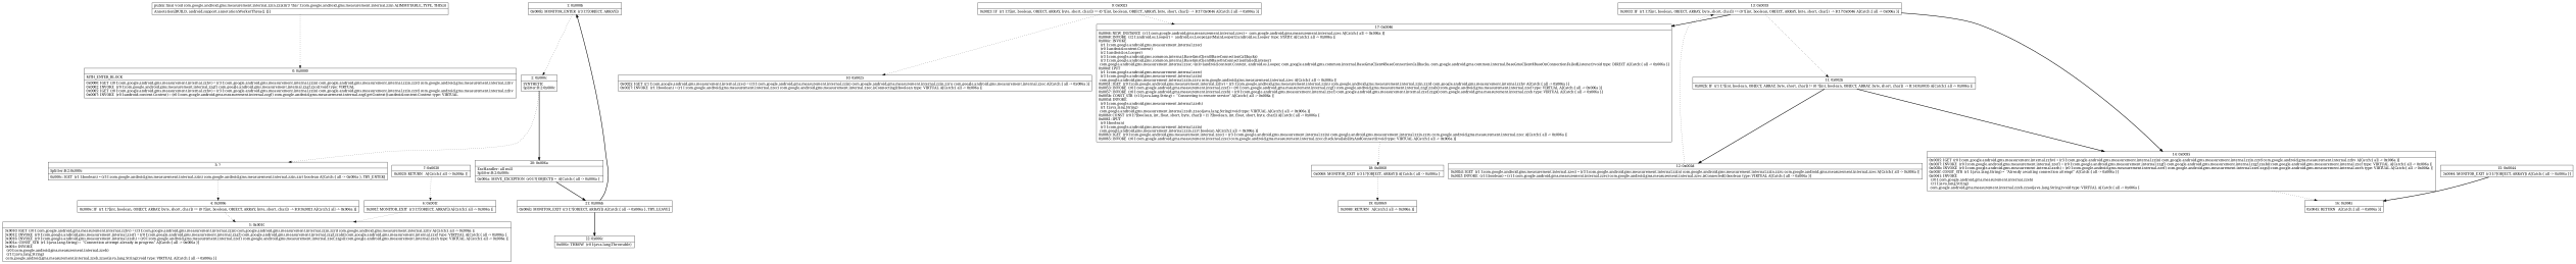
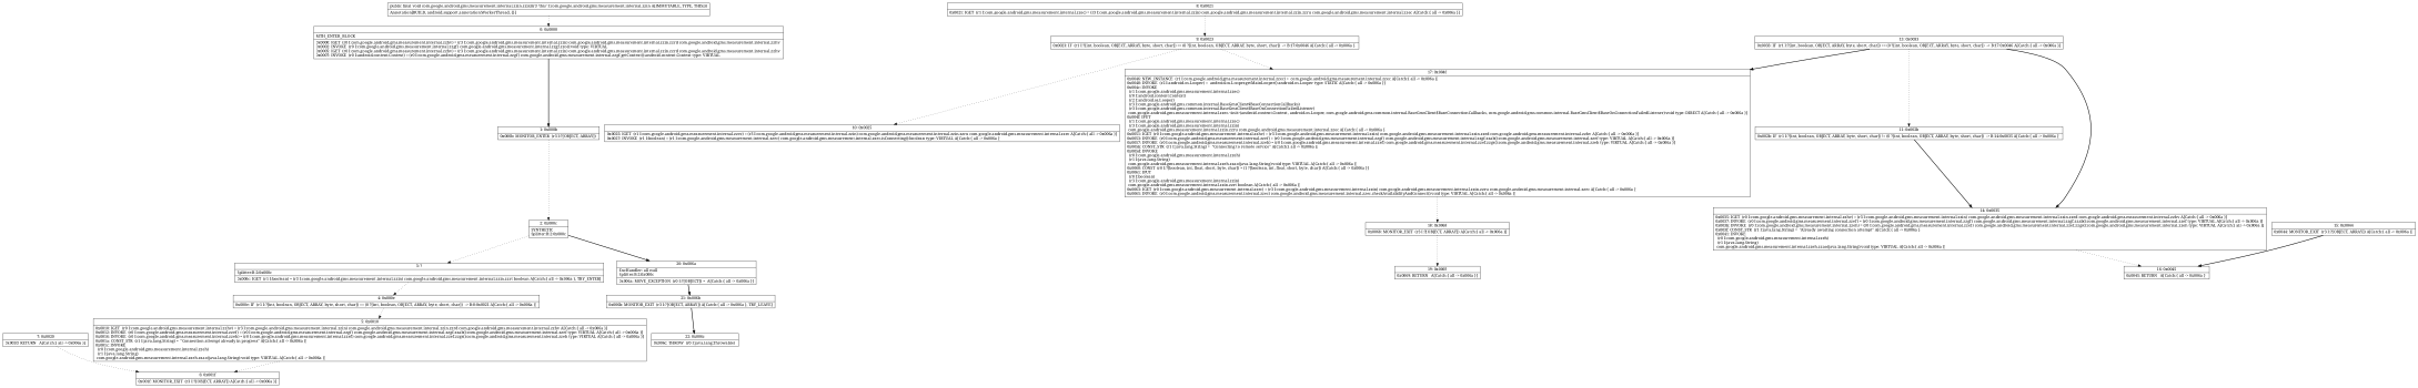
  digraph {
    fontname="Noto Serif"
    node [fontname="Noto Serif" shape=record]
    edge [fontname="Noto Serif" style=dotted]
    n1 [label="{0\:\ 0x0000|MTH_ENTER_BLOCK\l|0x0000: IGET  (r0 I:com.google.android.gms.measurement.internal.zzhv) = (r3 I:com.google.android.gms.measurement.internal.zzin) com.google.android.gms.measurement.internal.zzin.zzrd com.google.android.gms.measurement.internal.zzhv \l0x0002: INVOKE  (r0 I:com.google.android.gms.measurement.internal.zzgf) com.google.android.gms.measurement.internal.zzgf.zzo():void type: VIRTUAL \l0x0005: IGET  (r0 I:com.google.android.gms.measurement.internal.zzhv) = (r3 I:com.google.android.gms.measurement.internal.zzin) com.google.android.gms.measurement.internal.zzin.zzrd com.google.android.gms.measurement.internal.zzhv \l0x0007: INVOKE  (r0 I:android.content.Context) = (r0 I:com.google.android.gms.measurement.internal.zzgf) com.google.android.gms.measurement.internal.zzgf.getContext():android.content.Context type: VIRTUAL \l}"]
    n2 [label="{1\:\ 0x000b|0x000b: MONITOR_ENTER  (r3 I:?[OBJECT, ARRAY]) \l}"]
    n3 [label="{2\:\ 0x000c|SYNTHETIC\lSplitter:B:2:0x000c\l}"]
    n4 [label="{3\:\ ?|Splitter:B:2:0x000c\l|0x000c: IGET  (r1 I:boolean) = (r3 I:com.google.android.gms.measurement.internal.zzin) com.google.android.gms.measurement.internal.zzin.zzrt boolean A[Catch:\{ all \-\> 0x006a \}, TRY_ENTER]\l}"]
    n5 [label="{20\:\ 0x006a|ExcHandler: all null\lSplitter:B:2:0x000c\l|0x006a: MOVE_EXCEPTION  (r0 I:?[OBJECT]) =  A[Catch:\{ all \-\> 0x006a \}]\l}"]
    n6 [label="{4\:\ 0x000e|0x000e: IF  (r1 I:?[int, boolean, OBJECT, ARRAY, byte, short, char]) == (0 ?[int, boolean, OBJECT, ARRAY, byte, short, char])  \-\> B:8:0x0021 A[Catch:\{ all \-\> 0x006a \}]\l}"]
    n7 [label="{21\:\ 0x006b|0x006b: MONITOR_EXIT  (r3 I:?[OBJECT, ARRAY]) A[Catch:\{ all \-\> 0x006a \}, TRY_LEAVE]\l}"]
    n8 [label="{5\:\ 0x0010|0x0010: IGET  (r0 I:com.google.android.gms.measurement.internal.zzhv) = (r3 I:com.google.android.gms.measurement.internal.zzin) com.google.android.gms.measurement.internal.zzin.zzrd com.google.android.gms.measurement.internal.zzhv A[Catch:\{ all \-\> 0x006a \}]\l0x0012: INVOKE  (r0 I:com.google.android.gms.measurement.internal.zzef) = (r0 I:com.google.android.gms.measurement.internal.zzgf) com.google.android.gms.measurement.internal.zzgf.zzab():com.google.android.gms.measurement.internal.zzef type: VIRTUAL A[Catch:\{ all \-\> 0x006a \}]\l0x0016: INVOKE  (r0 I:com.google.android.gms.measurement.internal.zzeh) = (r0 I:com.google.android.gms.measurement.internal.zzef) com.google.android.gms.measurement.internal.zzef.zzgs():com.google.android.gms.measurement.internal.zzeh type: VIRTUAL A[Catch:\{ all \-\> 0x006a \}]\l0x001a: CONST_STR  (r1 I:java.lang.String) =  \"Connection attempt already in progress\" A[Catch:\{ all \-\> 0x006a \}]\l0x001c: INVOKE  \l  (r0 I:com.google.android.gms.measurement.internal.zzeh)\l  (r1 I:java.lang.String)\l com.google.android.gms.measurement.internal.zzeh.zzao(java.lang.String):void type: VIRTUAL A[Catch:\{ all \-\> 0x006a \}]\l}"]
    n9 [label="{6\:\ 0x001f|0x001f: MONITOR_EXIT  (r3 I:?[OBJECT, ARRAY]) A[Catch:\{ all \-\> 0x006a \}]\l}"]
+   n10 [label="{8\:\ 0x0021|0x0021: IGET  (r1 I:com.google.android.gms.measurement.internal.zzec) = (r3 I:com.google.android.gms.measurement.internal.zzin) com.google.android.gms.measurement.internal.zzin.zzru com.google.android.gms.measurement.internal.zzec A[Catch:\{ all \-\> 0x006a \}]\l}"]
    n11 [label="{9\:\ 0x0023|0x0023: IF  (r1 I:?[int, boolean, OBJECT, ARRAY, byte, short, char]) == (0 ?[int, boolean, OBJECT, ARRAY, byte, short, char])  \-\> B:17:0x0046 A[Catch:\{ all \-\> 0x006a \}]\l}"]
    n12 [label="{7\:\ 0x0020|0x0020: RETURN   A[Catch:\{ all \-\> 0x006a \}]\l}"]
    n13 [label="{10\:\ 0x0025|0x0025: IGET  (r1 I:com.google.android.gms.measurement.internal.zzec) = (r3 I:com.google.android.gms.measurement.internal.zzin) com.google.android.gms.measurement.internal.zzin.zzru com.google.android.gms.measurement.internal.zzec A[Catch:\{ all \-\> 0x006a \}]\l0x0027: INVOKE  (r1 I:boolean) = (r1 I:com.google.android.gms.measurement.internal.zzec) com.google.android.gms.measurement.internal.zzec.isConnecting():boolean type: VIRTUAL A[Catch:\{ all \-\> 0x006a \}]\l}"]
    n14 [label="{17\:\ 0x0046|0x0046: NEW_INSTANCE  (r1 I:com.google.android.gms.measurement.internal.zzec) =  com.google.android.gms.measurement.internal.zzec A[Catch:\{ all \-\> 0x006a \}]\l0x0048: INVOKE  (r2 I:android.os.Looper) =  android.os.Looper.getMainLooper():android.os.Looper type: STATIC A[Catch:\{ all \-\> 0x006a \}]\l0x004c: INVOKE  \l  (r1 I:com.google.android.gms.measurement.internal.zzec)\l  (r0 I:android.content.Context)\l  (r2 I:android.os.Looper)\l  (r3 I:com.google.android.gms.common.internal.BaseGmsClient$BaseConnectionCallbacks)\l  (r3 I:com.google.android.gms.common.internal.BaseGmsClient$BaseOnConnectionFailedListener)\l com.google.android.gms.measurement.internal.zzec.\<init\>(android.content.Context, android.os.Looper, com.google.android.gms.common.internal.BaseGmsClient$BaseConnectionCallbacks, com.google.android.gms.common.internal.BaseGmsClient$BaseOnConnectionFailedListener):void type: DIRECT A[Catch:\{ all \-\> 0x006a \}]\l0x004f: IPUT  \l  (r1 I:com.google.android.gms.measurement.internal.zzec)\l  (r3 I:com.google.android.gms.measurement.internal.zzin)\l com.google.android.gms.measurement.internal.zzin.zzru com.google.android.gms.measurement.internal.zzec A[Catch:\{ all \-\> 0x006a \}]\l0x0051: IGET  (r0 I:com.google.android.gms.measurement.internal.zzhv) = (r3 I:com.google.android.gms.measurement.internal.zzin) com.google.android.gms.measurement.internal.zzin.zzrd com.google.android.gms.measurement.internal.zzhv A[Catch:\{ all \-\> 0x006a \}]\l0x0053: INVOKE  (r0 I:com.google.android.gms.measurement.internal.zzef) = (r0 I:com.google.android.gms.measurement.internal.zzgf) com.google.android.gms.measurement.internal.zzgf.zzab():com.google.android.gms.measurement.internal.zzef type: VIRTUAL A[Catch:\{ all \-\> 0x006a \}]\l0x0057: INVOKE  (r0 I:com.google.android.gms.measurement.internal.zzeh) = (r0 I:com.google.android.gms.measurement.internal.zzef) com.google.android.gms.measurement.internal.zzef.zzgs():com.google.android.gms.measurement.internal.zzeh type: VIRTUAL A[Catch:\{ all \-\> 0x006a \}]\l0x005b: CONST_STR  (r1 I:java.lang.String) =  \"Connecting to remote service\" A[Catch:\{ all \-\> 0x006a \}]\l0x005d: INVOKE  \l  (r0 I:com.google.android.gms.measurement.internal.zzeh)\l  (r1 I:java.lang.String)\l com.google.android.gms.measurement.internal.zzeh.zzao(java.lang.String):void type: VIRTUAL A[Catch:\{ all \-\> 0x006a \}]\l0x0060: CONST  (r0 I:?[boolean, int, float, short, byte, char]) = (1 ?[boolean, int, float, short, byte, char]) A[Catch:\{ all \-\> 0x006a \}]\l0x0061: IPUT  \l  (r0 I:boolean)\l  (r3 I:com.google.android.gms.measurement.internal.zzin)\l com.google.android.gms.measurement.internal.zzin.zzrt boolean A[Catch:\{ all \-\> 0x006a \}]\l0x0063: IGET  (r0 I:com.google.android.gms.measurement.internal.zzec) = (r3 I:com.google.android.gms.measurement.internal.zzin) com.google.android.gms.measurement.internal.zzin.zzru com.google.android.gms.measurement.internal.zzec A[Catch:\{ all \-\> 0x006a \}]\l0x0065: INVOKE  (r0 I:com.google.android.gms.measurement.internal.zzec) com.google.android.gms.measurement.internal.zzec.checkAvailabilityAndConnect():void type: VIRTUAL A[Catch:\{ all \-\> 0x006a \}]\l}"]
    n15 [label="{18\:\ 0x0068|0x0068: MONITOR_EXIT  (r3 I:?[OBJECT, ARRAY]) A[Catch:\{ all \-\> 0x006a \}]\l}"]
    n16 [label="{11\:\ 0x002b|0x002b: IF  (r1 I:?[int, boolean, OBJECT, ARRAY, byte, short, char]) != (0 ?[int, boolean, OBJECT, ARRAY, byte, short, char])  \-\> B:14:0x0035 A[Catch:\{ all \-\> 0x006a \}]\l}"]
-   n17 [label="{12\:\ 0x002d|0x002d: IGET  (r1 I:com.google.android.gms.measurement.internal.zzec) = (r3 I:com.google.android.gms.measurement.internal.zzin) com.google.android.gms.measurement.internal.zzin.zzru com.google.android.gms.measurement.internal.zzec A[Catch:\{ all \-\> 0x006a \}]\l0x002f: INVOKE  (r1 I:boolean) = (r1 I:com.google.android.gms.measurement.internal.zzec) com.google.android.gms.measurement.internal.zzec.isConnected():boolean type: VIRTUAL A[Catch:\{ all \-\> 0x006a \}]\l}"]
    n18 [label="{14\:\ 0x0035|0x0035: IGET  (r0 I:com.google.android.gms.measurement.internal.zzhv) = (r3 I:com.google.android.gms.measurement.internal.zzin) com.google.android.gms.measurement.internal.zzin.zzrd com.google.android.gms.measurement.internal.zzhv A[Catch:\{ all \-\> 0x006a \}]\l0x0037: INVOKE  (r0 I:com.google.android.gms.measurement.internal.zzef) = (r0 I:com.google.android.gms.measurement.internal.zzgf) com.google.android.gms.measurement.internal.zzgf.zzab():com.google.android.gms.measurement.internal.zzef type: VIRTUAL A[Catch:\{ all \-\> 0x006a \}]\l0x003b: INVOKE  (r0 I:com.google.android.gms.measurement.internal.zzeh) = (r0 I:com.google.android.gms.measurement.internal.zzef) com.google.android.gms.measurement.internal.zzef.zzgs():com.google.android.gms.measurement.internal.zzeh type: VIRTUAL A[Catch:\{ all \-\> 0x006a \}]\l0x003f: CONST_STR  (r1 I:java.lang.String) =  \"Already awaiting connection attempt\" A[Catch:\{ all \-\> 0x006a \}]\l0x0041: INVOKE  \l  (r0 I:com.google.android.gms.measurement.internal.zzeh)\l  (r1 I:java.lang.String)\l com.google.android.gms.measurement.internal.zzeh.zzao(java.lang.String):void type: VIRTUAL A[Catch:\{ all \-\> 0x006a \}]\l}"]
    n19 [label="{13\:\ 0x0033|0x0033: IF  (r1 I:?[int, boolean, OBJECT, ARRAY, byte, short, char]) == (0 ?[int, boolean, OBJECT, ARRAY, byte, short, char])  \-\> B:17:0x0046 A[Catch:\{ all \-\> 0x006a \}]\l}"]
    n20 [label="{16\:\ 0x0045|0x0045: RETURN   A[Catch:\{ all \-\> 0x006a \}]\l}"]
    n21 [label="{15\:\ 0x0044|0x0044: MONITOR_EXIT  (r3 I:?[OBJECT, ARRAY]) A[Catch:\{ all \-\> 0x006a \}]\l}"]
    n22 [label="{19\:\ 0x0069|0x0069: RETURN   A[Catch:\{ all \-\> 0x006a \}]\l}"]
    n23 [label="{22\:\ 0x006c|0x006c: THROW  (r0 I:java.lang.Throwable) \l}"]
    n24 [label="{public final void com.google.android.gms.measurement.internal.zzin.zzix((r3 'this' I:com.google.android.gms.measurement.internal.zzin A[IMMUTABLE_TYPE, THIS]))  | Annotation[BUILD, android.support.annotation.WorkerThread, \{\}]\l}"]
-   n7 -> n2 [style=bold]
+   n1 -> n2 [style=bold]
    n2 -> n3
    n3 -> n4
    n3 -> n5 [style=bold]
    n4 -> n6
    n5 -> n7 [style=bold]
    n6 -> n8
    n7 -> n23 [style=bold]
-   n9 -> n8
+   n8 -> n9
+   n10 -> n11
    n11 -> n13
    n11 -> n14
    n12 -> n9
    n14 -> n15
    n15 -> n22
-   n16 -> n17 [style=bold]
    n16 -> n18 [style=bold]
-   n17 -> n19
    n18 -> n20
    n19 -> n14 [style=bold]
    n19 -> n16
    n19 -> n18 [style=bold]
    n21 -> n20 [style=bold]
    n24 -> n1
  }
